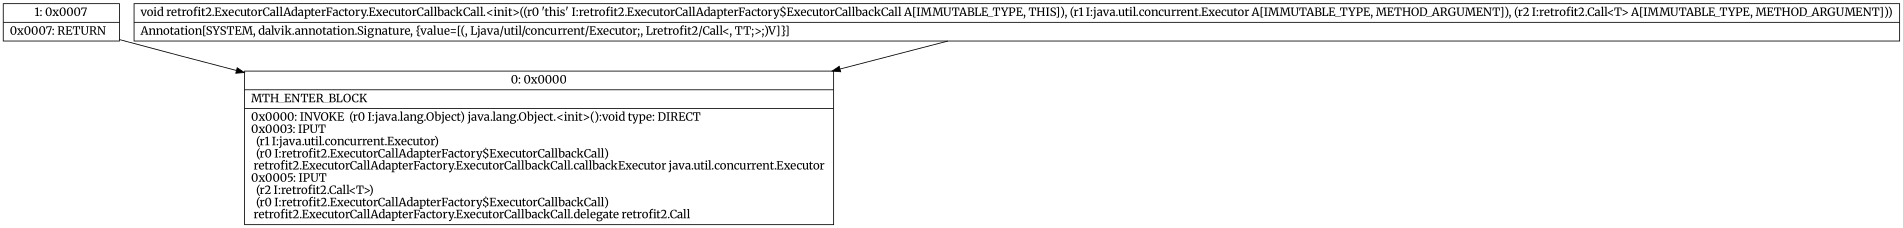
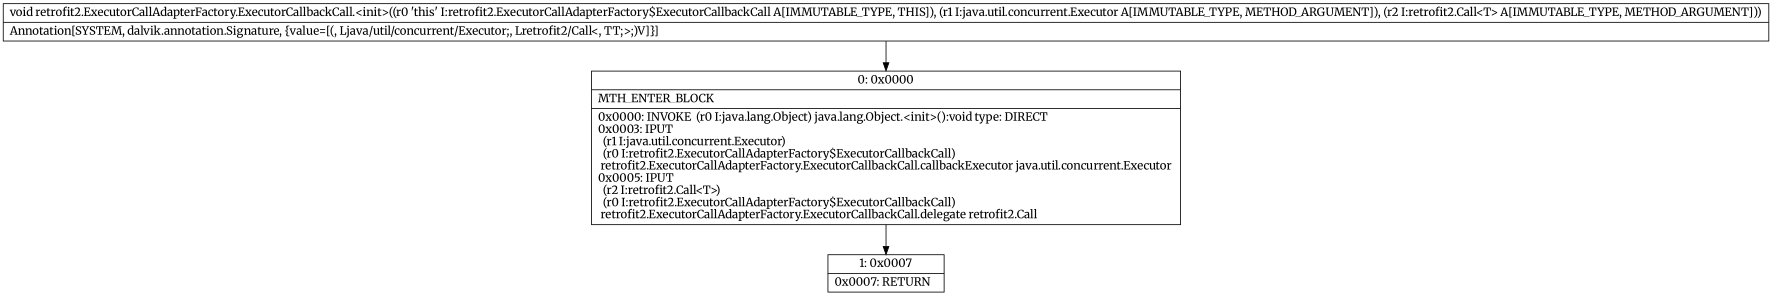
  digraph {
    fontname=Merriweather
    node [shape=record fontname=Merriweather]
    edge [fontname=Merriweather]
    n1 [label="{0\:\ 0x0000|MTH_ENTER_BLOCK\l|0x0000: INVOKE  (r0 I:java.lang.Object) java.lang.Object.\<init\>():void type: DIRECT \l0x0003: IPUT  \l  (r1 I:java.util.concurrent.Executor)\l  (r0 I:retrofit2.ExecutorCallAdapterFactory$ExecutorCallbackCall)\l retrofit2.ExecutorCallAdapterFactory.ExecutorCallbackCall.callbackExecutor java.util.concurrent.Executor \l0x0005: IPUT  \l  (r2 I:retrofit2.Call\<T\>)\l  (r0 I:retrofit2.ExecutorCallAdapterFactory$ExecutorCallbackCall)\l retrofit2.ExecutorCallAdapterFactory.ExecutorCallbackCall.delegate retrofit2.Call \l}"]
    n2 [label="{1\:\ 0x0007|0x0007: RETURN   \l}"]
    n3 [label="{void retrofit2.ExecutorCallAdapterFactory.ExecutorCallbackCall.\<init\>((r0 'this' I:retrofit2.ExecutorCallAdapterFactory$ExecutorCallbackCall A[IMMUTABLE_TYPE, THIS]), (r1 I:java.util.concurrent.Executor A[IMMUTABLE_TYPE, METHOD_ARGUMENT]), (r2 I:retrofit2.Call\<T\> A[IMMUTABLE_TYPE, METHOD_ARGUMENT]))  | Annotation[SYSTEM, dalvik.annotation.Signature, \{value=[(, Ljava\/util\/concurrent\/Executor;, Lretrofit2\/Call\<, TT;\>;)V]\}]\l}"]
-   n2 -> n1
+   n1 -> n2
    n3 -> n1
  }
